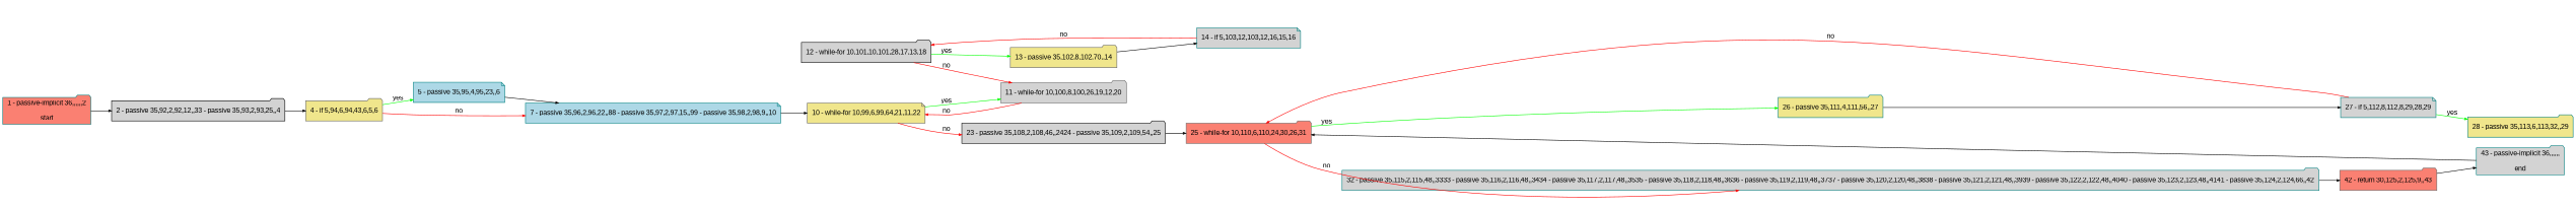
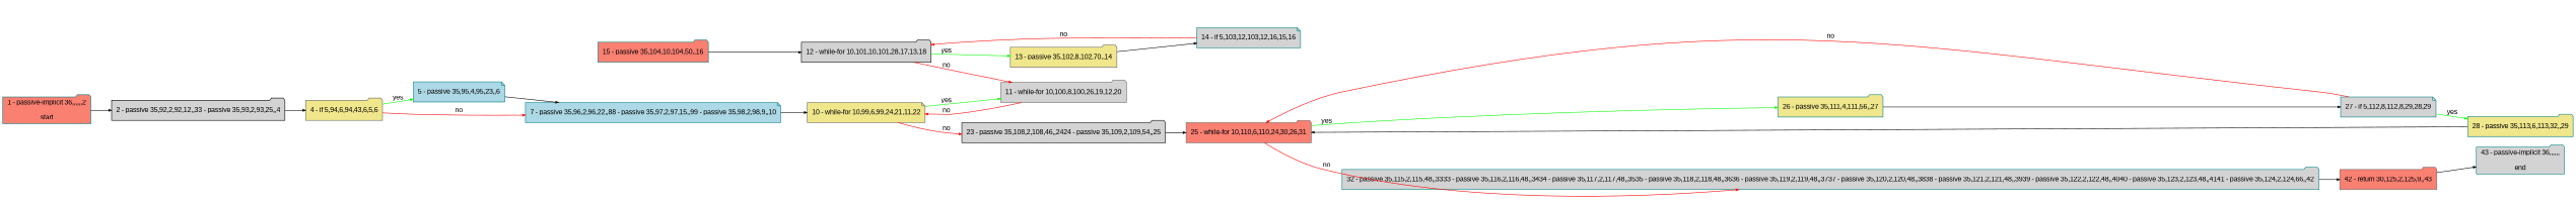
  digraph {
    bgcolor=white
    compound=true
    fillcolor="#FFFFCC"
    fontname=Arial
    fontsize=12
    pack=true
    packmode=clust
    rankdir=LR
    style="rounded,filled"
    node [color=teal compound=true fillcolor=lightgrey fixedsize=false fontname=Arial fontsize=12 node_initialized=no shape=folder style=filled]
    edge [arrowhead=normal arrowsize=0.5 arrowtail=none color="#000000" compound=true dir=forward fontcolor=black fontname=Arial fontsize=12]
    n1 [color=black label="2 - passive 35,92,2,92,12,,33 - passive 35,93,2,93,25,,4"]
    n2 [color=gray40 fillcolor=khaki label="4 - if 5,94,6,94,43,6,5,6"]
    n3 [fillcolor=lightblue label="5 - passive 35,95,4,95,23,,6" shape=note]
    n4 [fillcolor=lightblue label="7 - passive 35,96,2,96,22,,88 - passive 35,97,2,97,15,,99 - passive 35,98,2,98,9,,10" shape=note]
    n5 [fillcolor=salmon label="1 - passive-implicit 36,,,,,,2\n\nstart"]
-   n6 [color=gray40 fillcolor=khaki label="10 - while-for 10,99,6,99,64,21,11,22" shape=note]
+   n6 [color=gray40 fillcolor=khaki label="10 - while-for 10,99,6,99,24,21,11,22" shape=note]
    n7 [color=gray40 label="11 - while-for 10,100,8,100,26,19,12,20"]
    n8 [color=black label="23 - passive 35,108,2,108,46,,2424 - passive 35,109,2,109,54,,25"]
    n9 [color=gray40 fillcolor=salmon label="25 - while-for 10,110,6,110,24,30,26,31"]
    n10 [color=black label="12 - while-for 10,101,10,101,28,17,13,18"]
    n11 [color=gray40 fillcolor=khaki label="13 - passive 35,102,8,102,70,,14"]
    n12 [fillcolor=khaki label="26 - passive 35,111,4,111,56,,27"]
    n13 [label="32 - passive 35,115,2,115,48,,3333 - passive 35,116,2,116,48,,3434 - passive 35,117,2,117,48,,3535 - passive 35,118,2,118,48,,3636 - passive 35,119,2,119,48,,3737 - passive 35,120,2,120,48,,3838 - passive 35,121,2,121,48,,3939 - passive 35,122,2,122,48,,4040 - passive 35,123,2,123,48,,4141 - passive 35,124,2,124,66,,42"]
    n14 [label="14 - if 5,103,12,103,12,16,15,16" shape=note]
+   n15 [fillcolor=salmon label="15 - passive 35,104,10,104,50,,16"]
    n16 [label="27 - if 5,112,8,112,8,29,28,29" shape=note]
    n17 [color=gray40 fillcolor=salmon label="42 - return 30,125,2,125,9,,43"]
    n18 [fillcolor=khaki label="28 - passive 35,113,6,113,32,,29"]
    n19 [label="43 - passive-implicit 36,,,,,,\n\nend"]
    n1 -> n2
    n2 -> n3 [color="#00ff00" label=yes]
    n2 -> n4 [color="#ff0000" label=no]
    n3 -> n4
    n4 -> n6
    n5 -> n1
    n6 -> n7 [color="#00ff00" label=yes]
    n6 -> n8 [color="#ff0000" label=no]
    n7 -> n6 [color="#ff0000" label=no]
    n8 -> n9
    n9 -> n12 [color="#00ff00" label=yes]
    n9 -> n13 [color="#ff0000" label=no]
    n10 -> n7 [color="#ff0000" label=no]
    n10 -> n11 [color="#00ff00" label=yes]
    n11 -> n14
    n12 -> n16
    n13 -> n17
    n14 -> n10 [color="#ff0000" label=no]
+   n15 -> n10
    n16 -> n9 [color="#ff0000" label=no]
    n16 -> n18 [color="#00ff00" label=yes]
    n17 -> n19
-   n19 -> n9
+   n18 -> n9
  }
